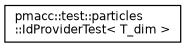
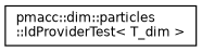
  digraph {
    rankdir=LR
-   n1 [color=black fillcolor=white fontname=Helvetica fontsize=10 height=0.2 label="pmacc::test::particles\l::IdProviderTest\< T_dim \>" shape=record style=filled width=0.4]
+   n1 [color=black fillcolor=white fontname=Helvetica fontsize=10 height=0.2 label="pmacc::dim::particles\l::IdProviderTest\< T_dim \>" shape=record style=filled width=0.4]
  }
